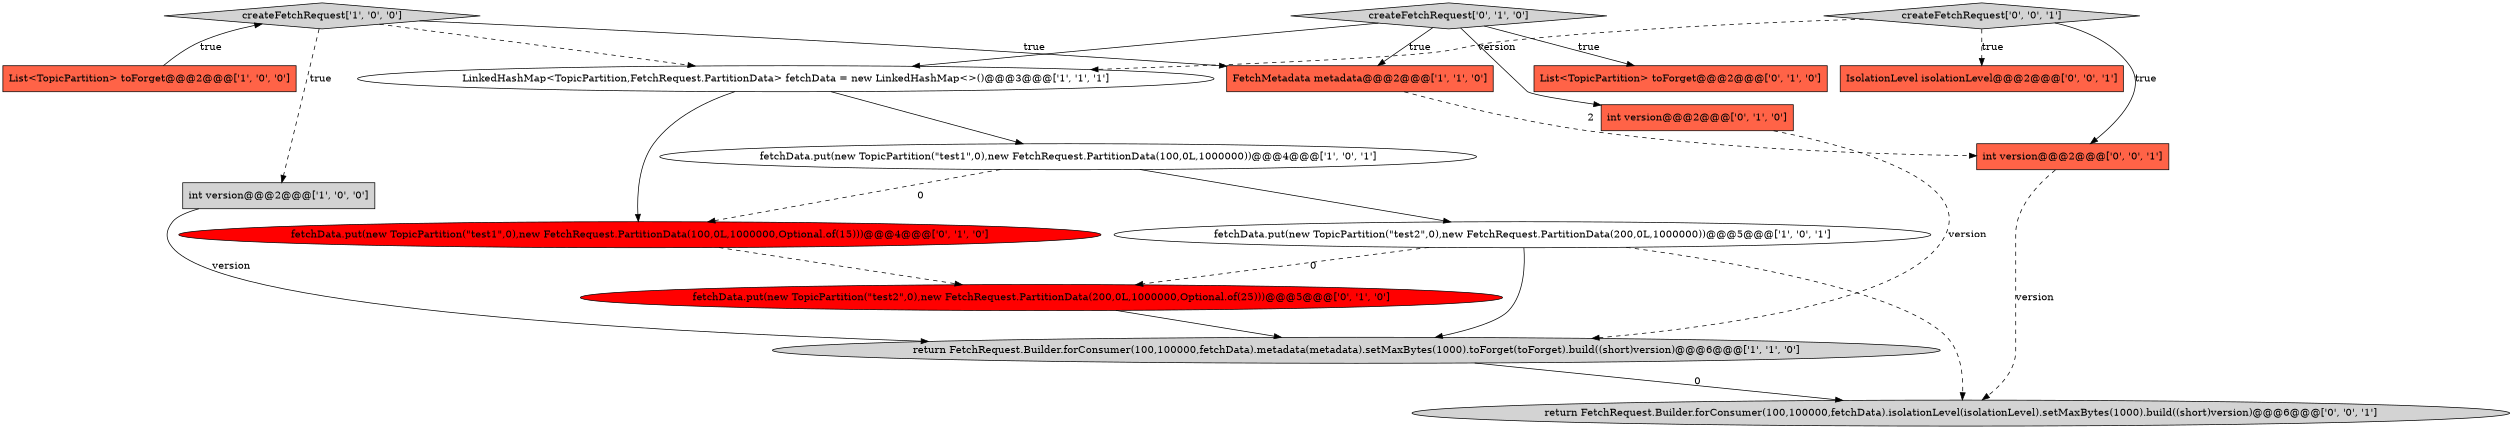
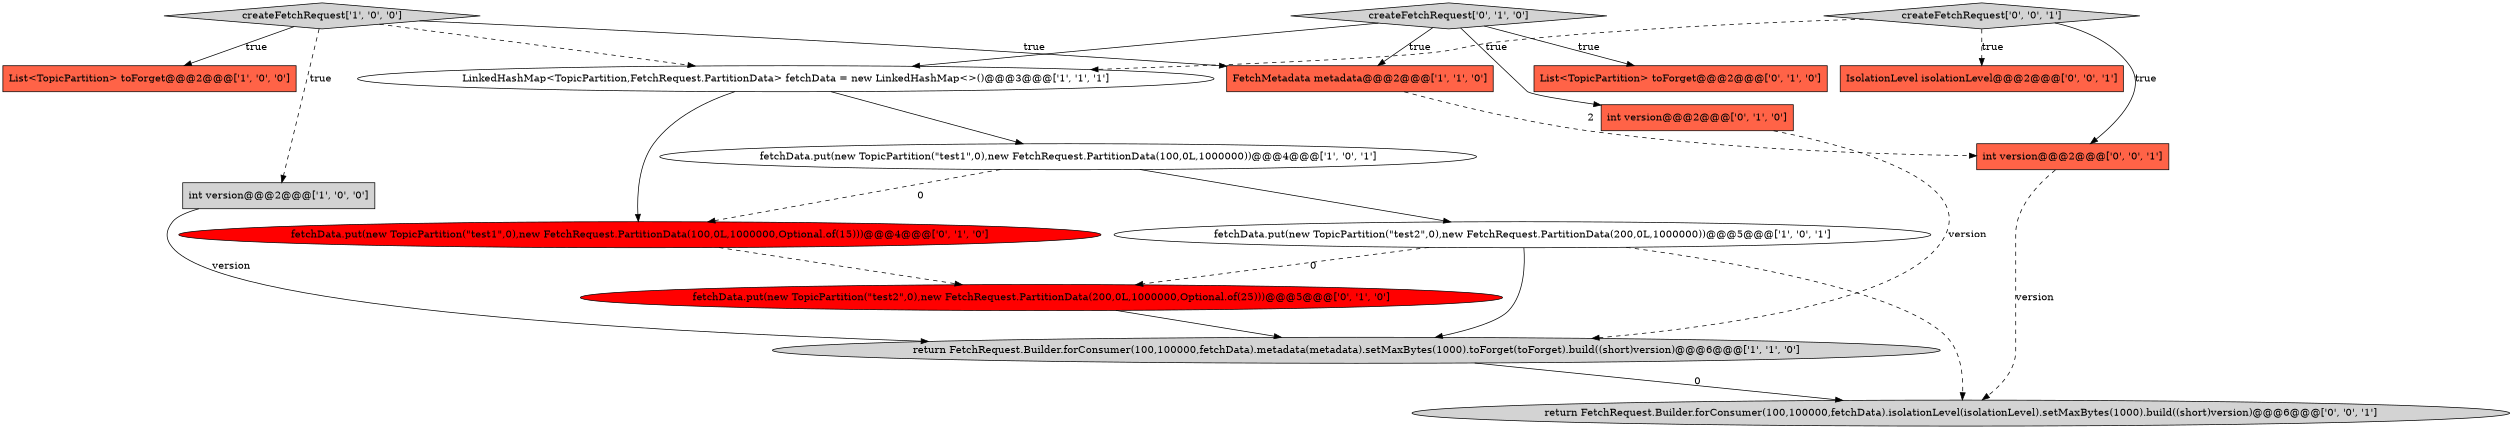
  digraph {
    node [fillcolor=lightgray shape=ellipse style=filled]
    edge [style=solid]
    n1 [label="return FetchRequest.Builder.forConsumer(100,100000,fetchData).metadata(metadata).setMaxBytes(1000).toForget(toForget).build((short)version)@@@6@@@['1', '1', '0']"]
    n2 [label="return FetchRequest.Builder.forConsumer(100,100000,fetchData).isolationLevel(isolationLevel).setMaxBytes(1000).build((short)version)@@@6@@@['0', '0', '1']"]
    n3 [fillcolor=white label="fetchData.put(new TopicPartition(\"test1\",0),new FetchRequest.PartitionData(100,0L,1000000))@@@4@@@['1', '0', '1']"]
    n4 [fillcolor=white label="fetchData.put(new TopicPartition(\"test2\",0),new FetchRequest.PartitionData(200,0L,1000000))@@@5@@@['1', '0', '1']"]
    n5 [fillcolor=red label="fetchData.put(new TopicPartition(\"test1\",0),new FetchRequest.PartitionData(100,0L,1000000,Optional.of(15)))@@@4@@@['0', '1', '0']"]
    n6 [fillcolor=red label="fetchData.put(new TopicPartition(\"test2\",0),new FetchRequest.PartitionData(200,0L,1000000,Optional.of(25)))@@@5@@@['0', '1', '0']"]
    n7 [fillcolor=tomato label="int version@@@2@@@['0', '1', '0']" shape=box]
    n8 [label="createFetchRequest['1', '0', '0']" shape=diamond]
    n9 [fillcolor=tomato label="List<TopicPartition> toForget@@@2@@@['1', '0', '0']" shape=box]
    n10 [fillcolor=tomato label="FetchMetadata metadata@@@2@@@['1', '1', '0']" shape=box]
    n11 [label="int version@@@2@@@['1', '0', '0']" shape=box]
    n12 [fillcolor=white label="LinkedHashMap<TopicPartition,FetchRequest.PartitionData> fetchData = new LinkedHashMap<>()@@@3@@@['1', '1', '1']"]
    n13 [fillcolor=tomato label="int version@@@2@@@['0', '0', '1']" shape=box]
    n14 [fillcolor=tomato label="IsolationLevel isolationLevel@@@2@@@['0', '0', '1']" shape=box]
    n15 [fillcolor=tomato label="List<TopicPartition> toForget@@@2@@@['0', '1', '0']" shape=box]
    n16 [label="createFetchRequest['0', '0', '1']" shape=diamond]
    n17 [label="createFetchRequest['0', '1', '0']" shape=diamond]
    n1 -> n2 [label=0]
    n3 -> n4
    n3 -> n5 [label=0 style=dashed]
    n4 -> n1
    n4 -> n2 [style=dashed]
    n4 -> n6 [label=0 style=dashed]
    n5 -> n6 [style=dashed]
    n6 -> n1
    n7 -> n1 [label=version style=dashed]
-   n9 -> n8 [label=true]
+   n8 -> n9 [label=true]
    n8 -> n10 [label=true]
    n8 -> n11 [label=true style=dashed]
    n8 -> n12 [style=dashed]
    n10 -> n13 [label=2 style=dashed]
    n11 -> n1 [label=version]
    n12 -> n3
    n12 -> n5
    n13 -> n2 [label=version style=dashed]
    n16 -> n12 [style=dashed]
    n16 -> n13 [label=true]
    n16 -> n14 [label=true style=dashed]
-   n17 -> n7 [label=version]
+   n17 -> n7 [label=true]
    n17 -> n10 [label=true]
    n17 -> n12
    n17 -> n15 [label=true]
  }
